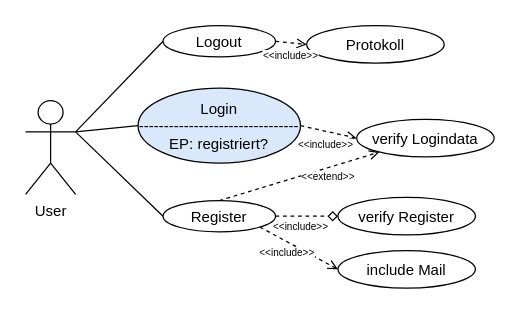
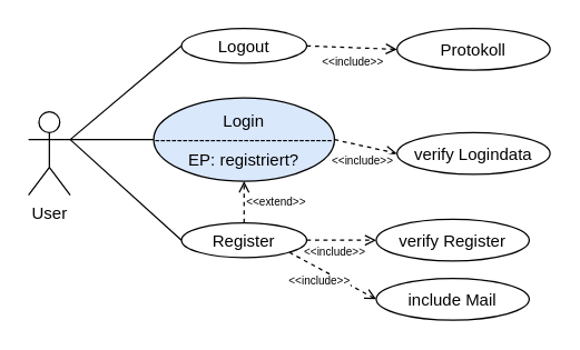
  <mxCell id="0" />
  <mxCell id="1" parent="0" />
  <mxCell id="2" style="edgeStyle=none;html=1;exitX=1;exitY=0.333;exitDx=0;exitDy=0;exitPerimeter=0;entryX=0;entryY=0.5;entryDx=0;entryDy=0;fontSize=8;endArrow=none;endFill=0;" parent="1" source="3" target="16" edge="1"><mxGeometry relative="1" as="geometry" /></mxCell>
- <mxCell id="3" value="User" style="shape=umlActor;verticalLabelPosition=bottom;verticalAlign=top;html=1;" parent="1" vertex="1"><mxGeometry x="20" y="80" width="40" height="75" as="geometry" /></mxCell>
+ <mxCell id="3" value="User" style="shape=umlActor;verticalLabelPosition=bottom;verticalAlign=top;html=1;" parent="1" vertex="1"><mxGeometry x="20" y="80" width="30" height="60" as="geometry" /></mxCell>
  <mxCell id="4" style="edgeStyle=none;html=1;exitX=0;exitY=0.5;exitDx=0;exitDy=0;entryX=1;entryY=0.333;entryDx=0;entryDy=0;entryPerimeter=0;endArrow=none;endFill=0;" parent="1" source="6" target="3" edge="1"><mxGeometry relative="1" as="geometry" /></mxCell>
  <mxCell id="5" value="&amp;lt;&amp;lt;include&amp;gt;&amp;gt;" style="edgeStyle=none;html=1;exitX=1;exitY=0.5;exitDx=0;exitDy=0;entryX=0;entryY=0.5;entryDx=0;entryDy=0;dashed=1;fontSize=8;endArrow=open;endFill=0;" parent="1" source="6" target="14" edge="1"><mxGeometry y="-10" relative="1" as="geometry"><mxPoint as="offset" /></mxGeometry></mxCell>
  <mxCell id="6" value="Login&#10;--------------------------------&#10;EP: registriert?" style="ellipse;fillColor=#dae8fc;" parent="1" vertex="1"><mxGeometry x="110" y="70" width="130" height="60" as="geometry" /></mxCell>
  <mxCell id="7" style="edgeStyle=none;html=1;exitX=0;exitY=0.5;exitDx=0;exitDy=0;entryX=1;entryY=0.333;entryDx=0;entryDy=0;entryPerimeter=0;endArrow=none;endFill=0;" parent="1" source="10" target="3" edge="1"><mxGeometry relative="1" as="geometry" /></mxCell>
- <mxCell id="8" value="&amp;lt;&amp;lt;extend&amp;gt;&amp;gt;" style="edgeStyle=none;html=1;exitX=0.5;exitY=0;exitDx=0;exitDy=0;endArrow=open;endFill=0;dashed=1;align=left;fontSize=8;" parent="1" source="10" target="14" edge="1"><mxGeometry relative="1" as="geometry"><mxPoint as="offset" /></mxGeometry></mxCell>
- <mxCell id="9" value="&amp;lt;&amp;lt;include&amp;gt;&amp;gt;" style="edgeStyle=none;html=1;exitX=1;exitY=0.5;exitDx=0;exitDy=0;entryX=0;entryY=0.5;entryDx=0;entryDy=0;dashed=1;fontSize=8;endArrow=diamond;endFill=0;" parent="1" source="10" target="11" edge="1"><mxGeometry x="-0.2" y="-7" relative="1" as="geometry"><mxPoint y="1" as="offset" /></mxGeometry></mxCell>
+ <mxCell id="8" value="&amp;lt;&amp;lt;extend&amp;gt;&amp;gt;" style="edgeStyle=none;html=1;exitX=0.5;exitY=0;exitDx=0;exitDy=0;entryX=0.5;entryY=1;entryDx=0;entryDy=0;endArrow=open;endFill=0;dashed=1;align=left;fontSize=8;" parent="1" source="10" target="6" edge="1"><mxGeometry relative="1" as="geometry"><mxPoint as="offset" /></mxGeometry></mxCell>
+ <mxCell id="9" value="&amp;lt;&amp;lt;include&amp;gt;&amp;gt;" style="edgeStyle=none;html=1;exitX=1;exitY=0.5;exitDx=0;exitDy=0;entryX=0;entryY=0.5;entryDx=0;entryDy=0;dashed=1;fontSize=8;endArrow=open;endFill=0;" parent="1" source="10" target="11" edge="1"><mxGeometry x="-0.2" y="-7" relative="1" as="geometry"><mxPoint y="1" as="offset" /></mxGeometry></mxCell>
  <mxCell id="10" value="Register" style="ellipse;" parent="1" vertex="1"><mxGeometry x="130" y="160" width="90" height="25" as="geometry" /></mxCell>
  <mxCell id="11" value="verify Register" style="ellipse;" parent="1" vertex="1"><mxGeometry x="270" y="157.5" width="110" height="30" as="geometry" /></mxCell>
  <mxCell id="12" value="include Mail" style="ellipse;" parent="1" vertex="1"><mxGeometry x="270" y="200" width="110" height="30" as="geometry" /></mxCell>
  <mxCell id="13" value="&amp;lt;&amp;lt;include&amp;gt;&amp;gt;" style="edgeStyle=none;html=1;exitX=1;exitY=1;exitDx=0;exitDy=0;entryX=0;entryY=0.5;entryDx=0;entryDy=0;dashed=1;fontSize=8;endArrow=open;endFill=0;" parent="1" source="10" target="12" edge="1"><mxGeometry x="-0.2" y="-7" relative="1" as="geometry"><mxPoint x="230" y="182.5" as="sourcePoint" /><mxPoint x="280" y="182.5" as="targetPoint" /><mxPoint y="1" as="offset" /></mxGeometry></mxCell>
  <mxCell id="14" value="verify Logindata" style="ellipse;" parent="1" vertex="1"><mxGeometry x="285" y="95" width="110" height="30" as="geometry" /></mxCell>
- <mxCell id="15" value="Protokoll" style="ellipse;" parent="1" vertex="1"><mxGeometry x="245" y="20" width="110" height="30" as="geometry" /></mxCell>
+ <mxCell id="15" value="Protokoll" style="ellipse;" parent="1" vertex="1"><mxGeometry x="285" y="20" width="110" height="30" as="geometry" /></mxCell>
  <mxCell id="16" value="Logout" style="ellipse;" parent="1" vertex="1"><mxGeometry x="130" y="20" width="90" height="25" as="geometry" /></mxCell>
  <mxCell id="17" value="&amp;lt;&amp;lt;include&amp;gt;&amp;gt;" style="edgeStyle=none;html=1;exitX=1;exitY=0.5;exitDx=0;exitDy=0;dashed=1;fontSize=8;endArrow=open;endFill=0;entryX=0;entryY=0.5;entryDx=0;entryDy=0;" parent="1" source="16" target="15" edge="1"><mxGeometry y="-10" relative="1" as="geometry"><mxPoint x="350" y="105" as="sourcePoint" /><mxPoint x="360.586" y="69.952" as="targetPoint" /><mxPoint as="offset" /></mxGeometry></mxCell>
